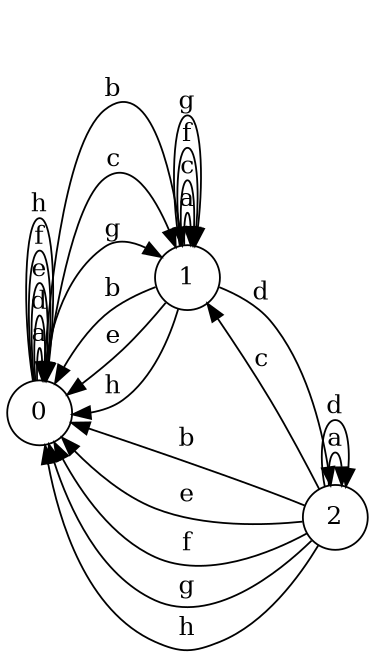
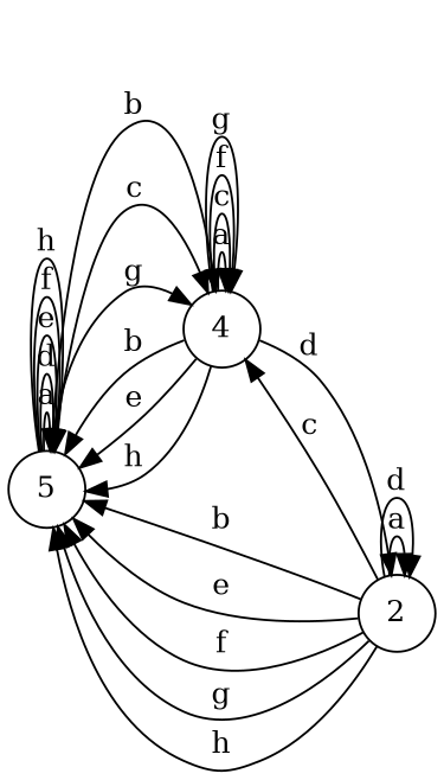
  digraph {
    rankdir=LR
    node [color=black fillcolor=white shape=circle style=filled]
-   n1 [label=0]
-   n2 [label=1]
+   n1 [label=5]
+   n2 [label=4]
    n3 [label=2]
    n1 -> n1 [label=a]
    n1 -> n1 [label=d]
    n1 -> n1 [label=e]
    n1 -> n1 [label=f]
    n1 -> n1 [label=h]
    n1 -> n2 [label=b]
    n1 -> n2 [label=c]
    n1 -> n2 [label=g]
    n2 -> n1 [label=b]
    n2 -> n1 [label=e]
    n2 -> n1 [label=h]
    n2 -> n2 [label=a]
    n2 -> n2 [label=c]
    n2 -> n2 [label=f]
    n2 -> n2 [label=g]
    n2 -> n3 [label=d]
    n3 -> n1 [label=b]
    n3 -> n1 [label=e]
    n3 -> n1 [label=f]
    n3 -> n1 [label=g]
    n3 -> n1 [label=h]
    n3 -> n2 [label=c]
    n3 -> n3 [label=a]
    n3 -> n3 [label=d]
  }
